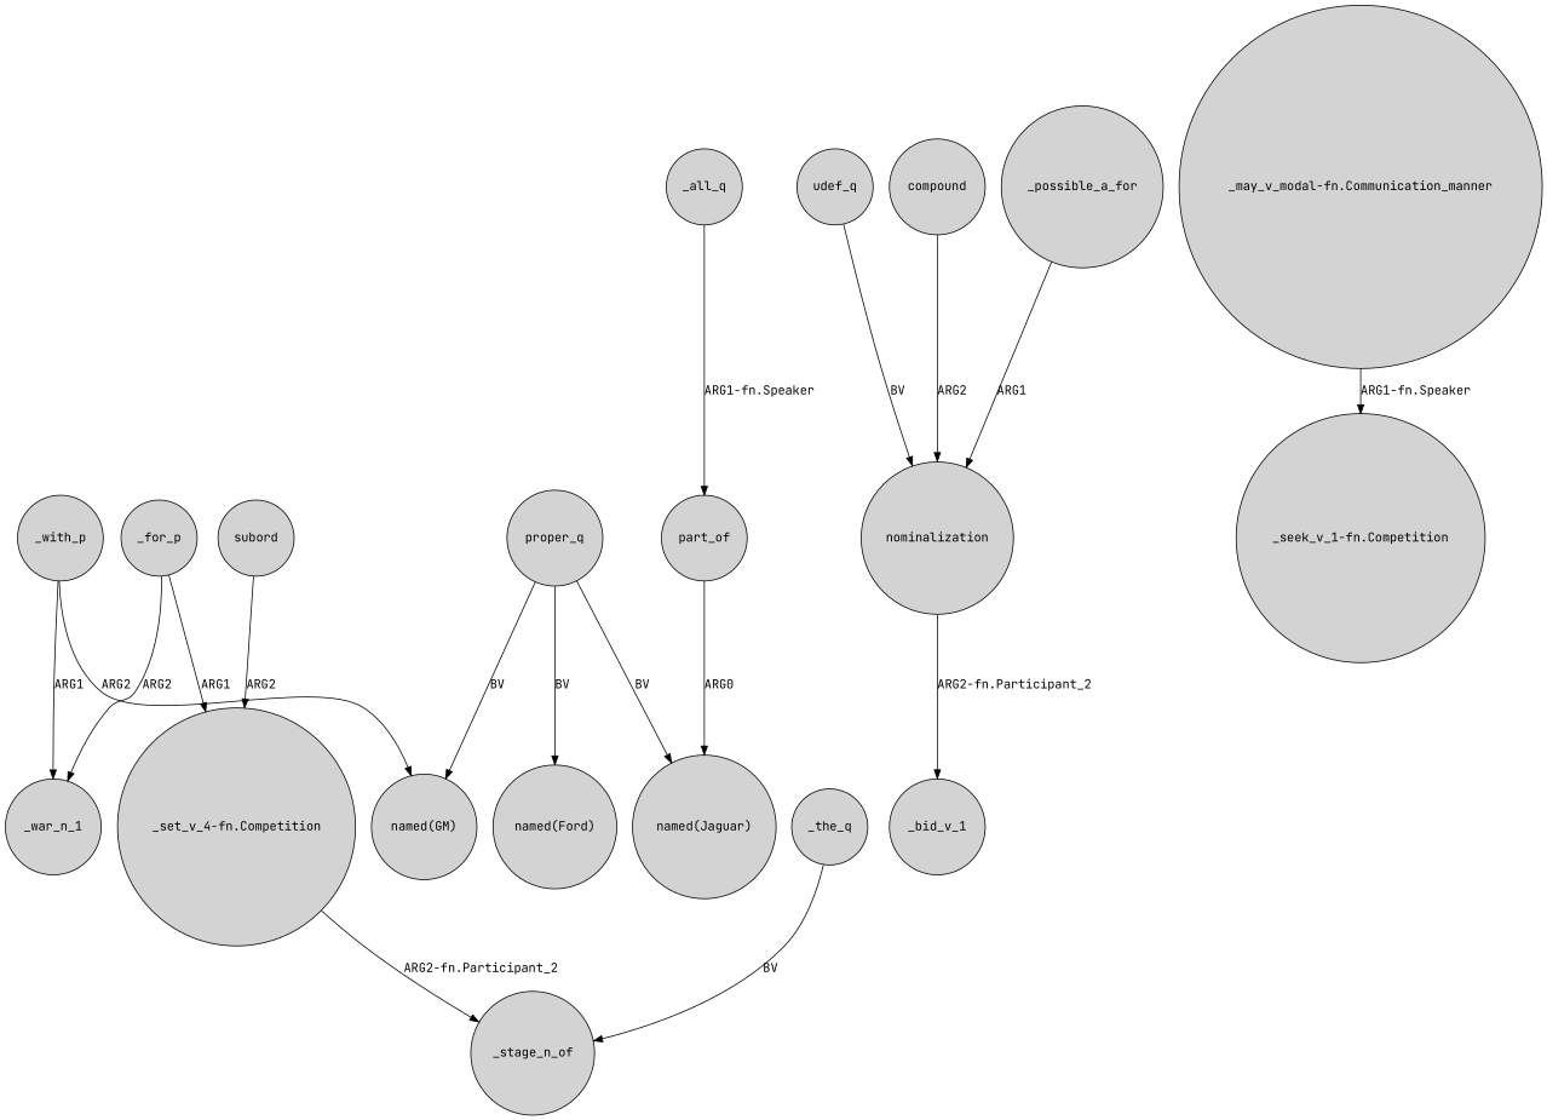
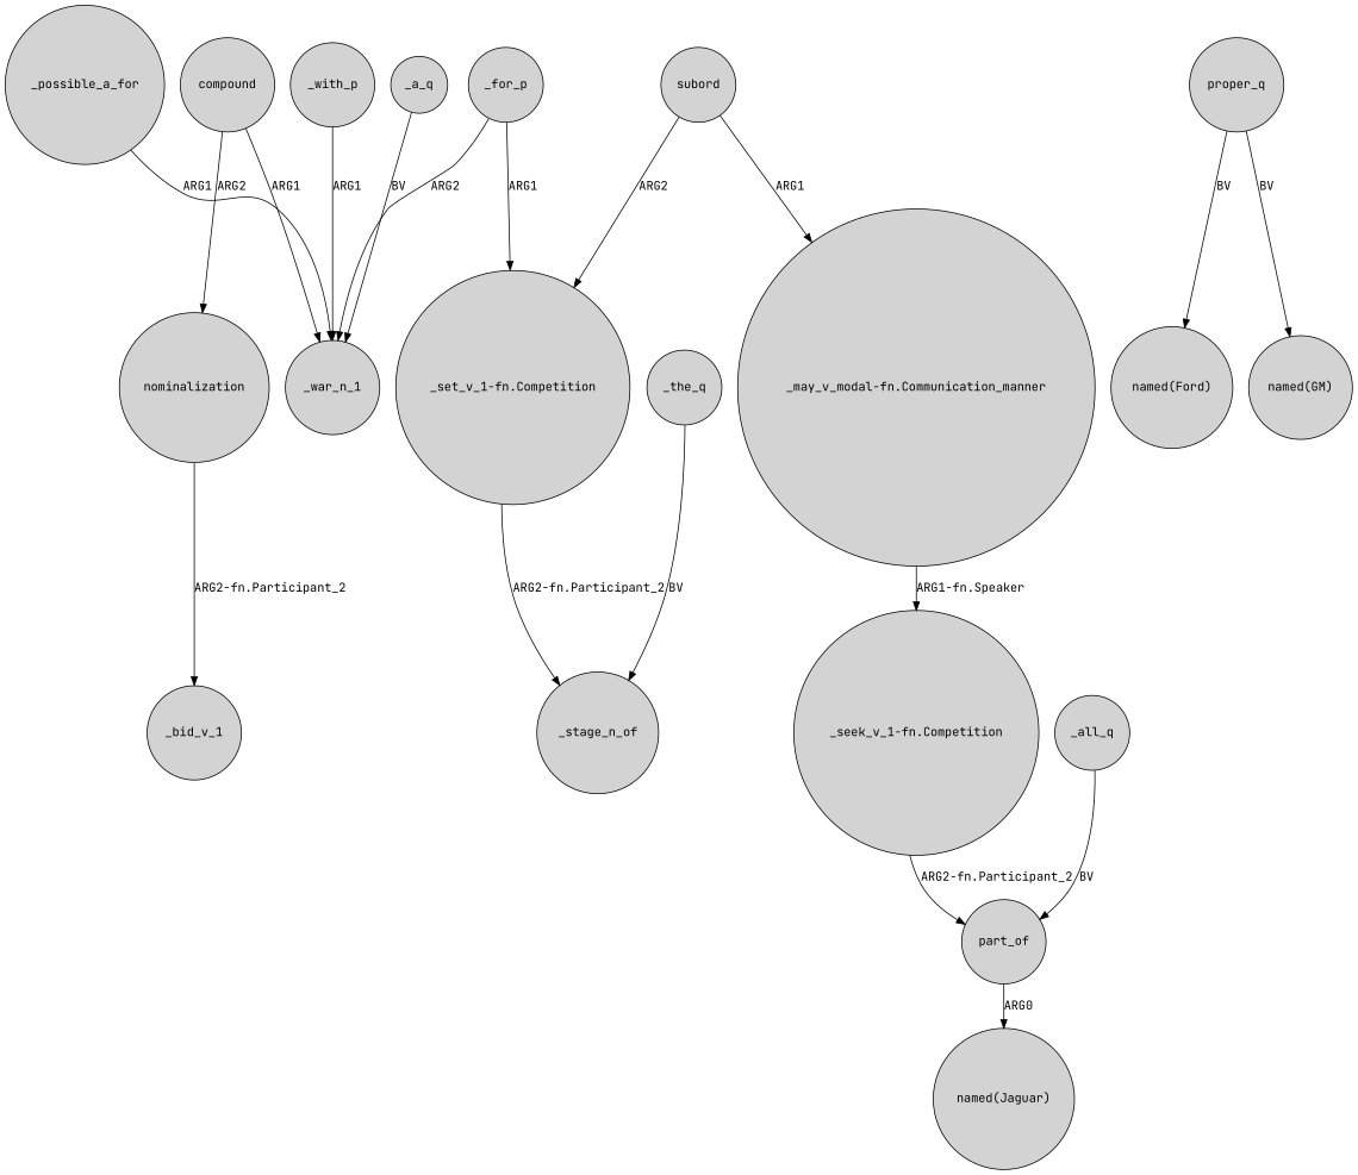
  digraph {
    fontname="JetBrains Mono"
    node [fontname="JetBrains Mono" shape=circle style=filled]
    edge [fontname="JetBrains Mono"]
    _for_p
    _war_n_1
-   "_set_v_1-fn.Competition" [label="_set_v_4-fn.Competition"]
+   "_set_v_1-fn.Competition"
    _stage_n_of
    nominalization
    _bid_v_1
    proper_q
    "named(Ford)"
    "named(Jaguar)"
    "named(GM)"
    part_of
    subord
    "_may_v_modal-fn.Communication_manner"
    "_seek_v_1-fn.Competition"
    _with_p
-   udef_q
    _all_q
    compound
    _the_q
+   _a_q
    _possible_a_for
    _for_p -> _war_n_1 [label=ARG2]
    _for_p -> "_set_v_1-fn.Competition" [label=ARG1]
    "_set_v_1-fn.Competition" -> _stage_n_of [label="ARG2-fn.Participant_2"]
    nominalization -> _bid_v_1 [label="ARG2-fn.Participant_2"]
    proper_q -> "named(Ford)" [label=BV]
-   proper_q -> "named(Jaguar)" [label=BV]
    proper_q -> "named(GM)" [label=BV]
    part_of -> "named(Jaguar)" [label=ARG0]
    subord -> "_set_v_1-fn.Competition" [label=ARG2]
+   subord -> "_may_v_modal-fn.Communication_manner" [label=ARG1]
    "_may_v_modal-fn.Communication_manner" -> "_seek_v_1-fn.Competition" [label="ARG1-fn.Speaker"]
+   "_seek_v_1-fn.Competition" -> part_of [label="ARG2-fn.Participant_2"]
    _with_p -> _war_n_1 [label=ARG1]
-   _with_p -> "named(GM)" [label=ARG2]
-   udef_q -> nominalization [label=BV]
-   _all_q -> part_of [label="ARG1-fn.Speaker"]
+   _all_q -> part_of [label=BV]
+   compound -> _war_n_1 [label=ARG1]
    compound -> nominalization [label=ARG2]
    _the_q -> _stage_n_of [label=BV]
-   _possible_a_for -> nominalization [label=ARG1]
+   _a_q -> _war_n_1 [label=BV]
+   _possible_a_for -> _war_n_1 [label=ARG1]
  }
